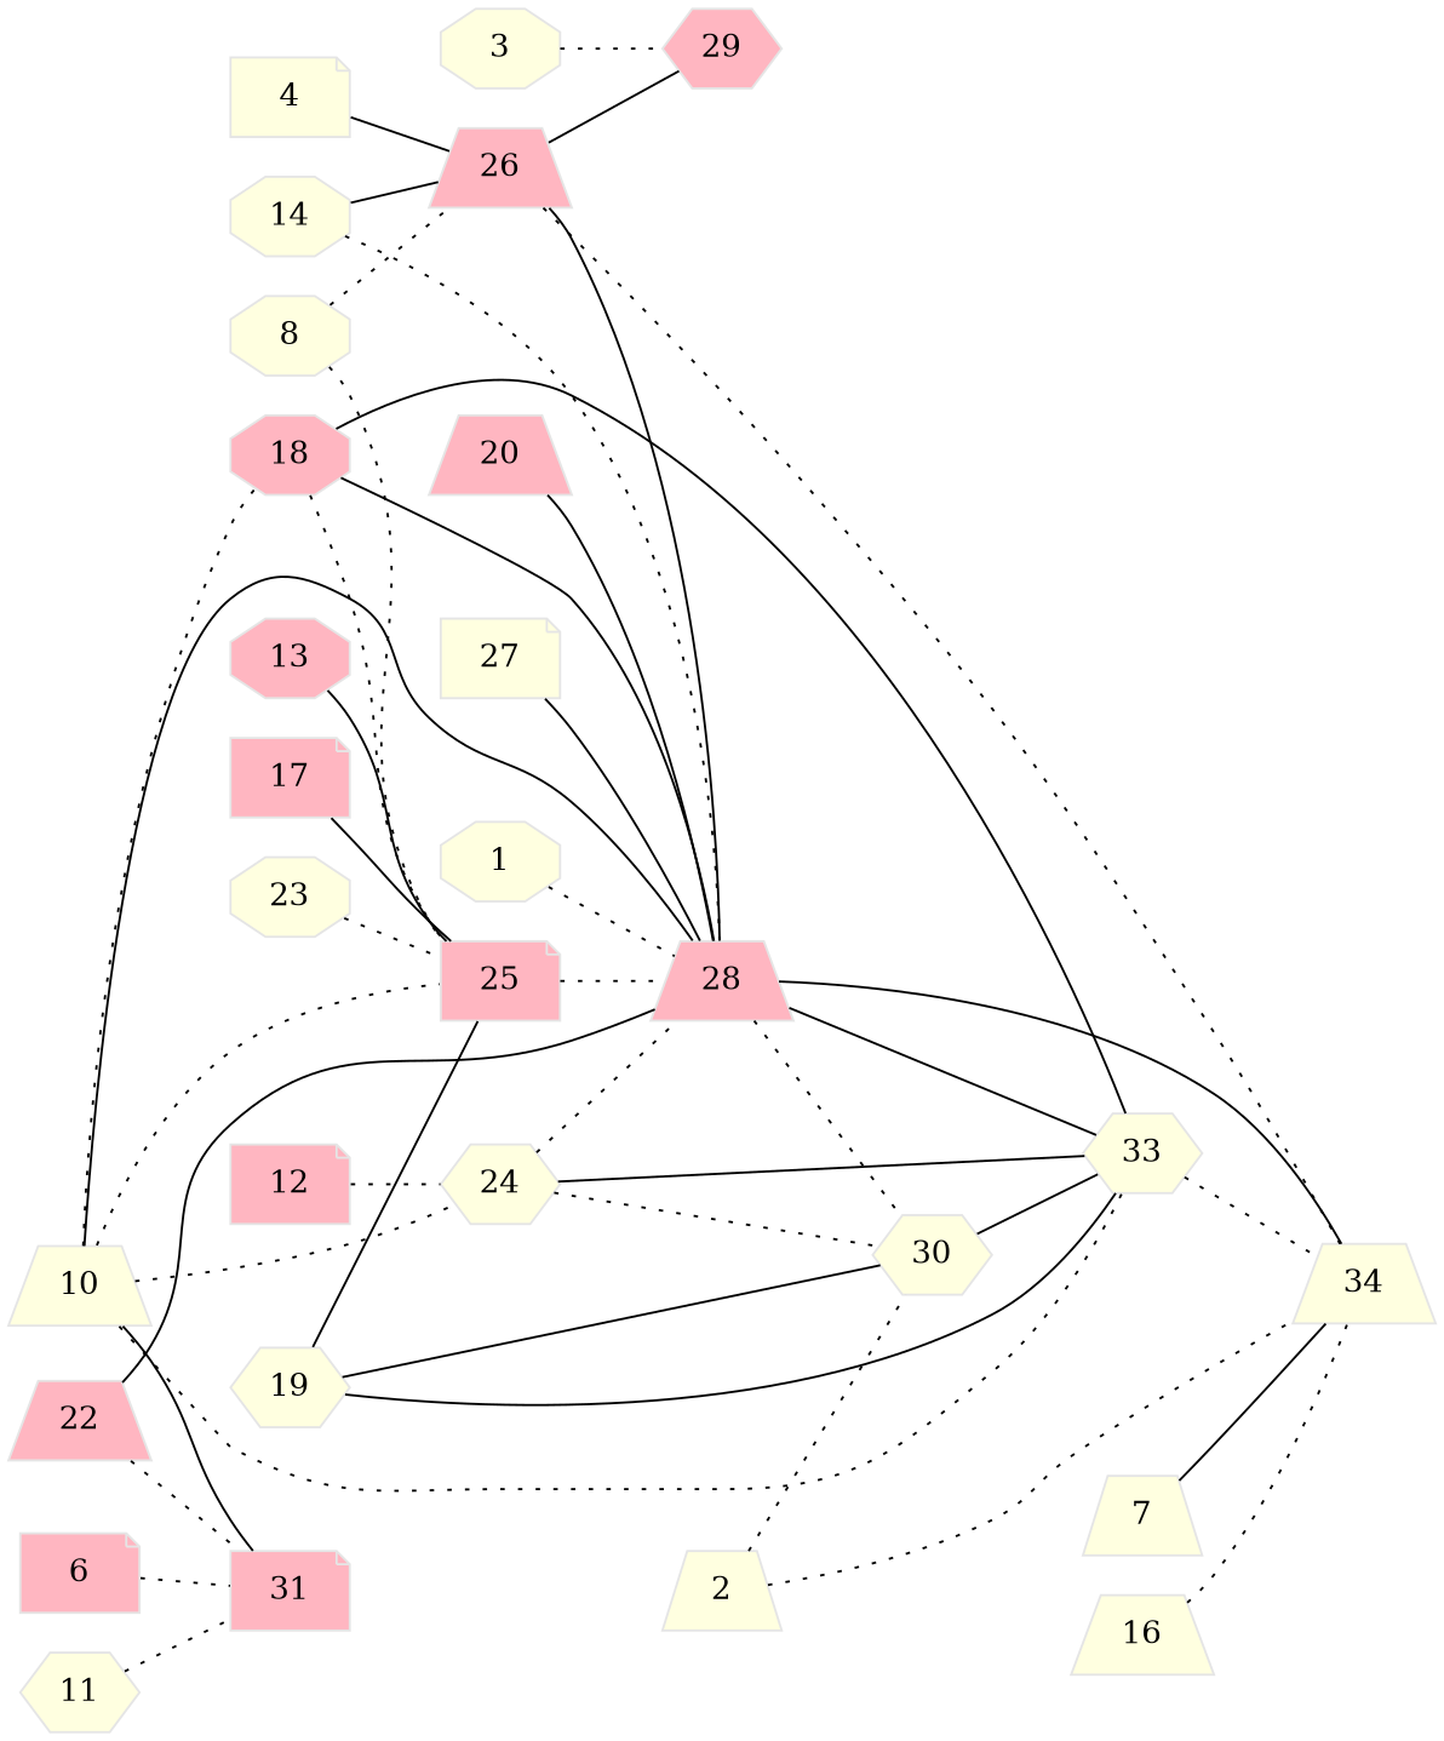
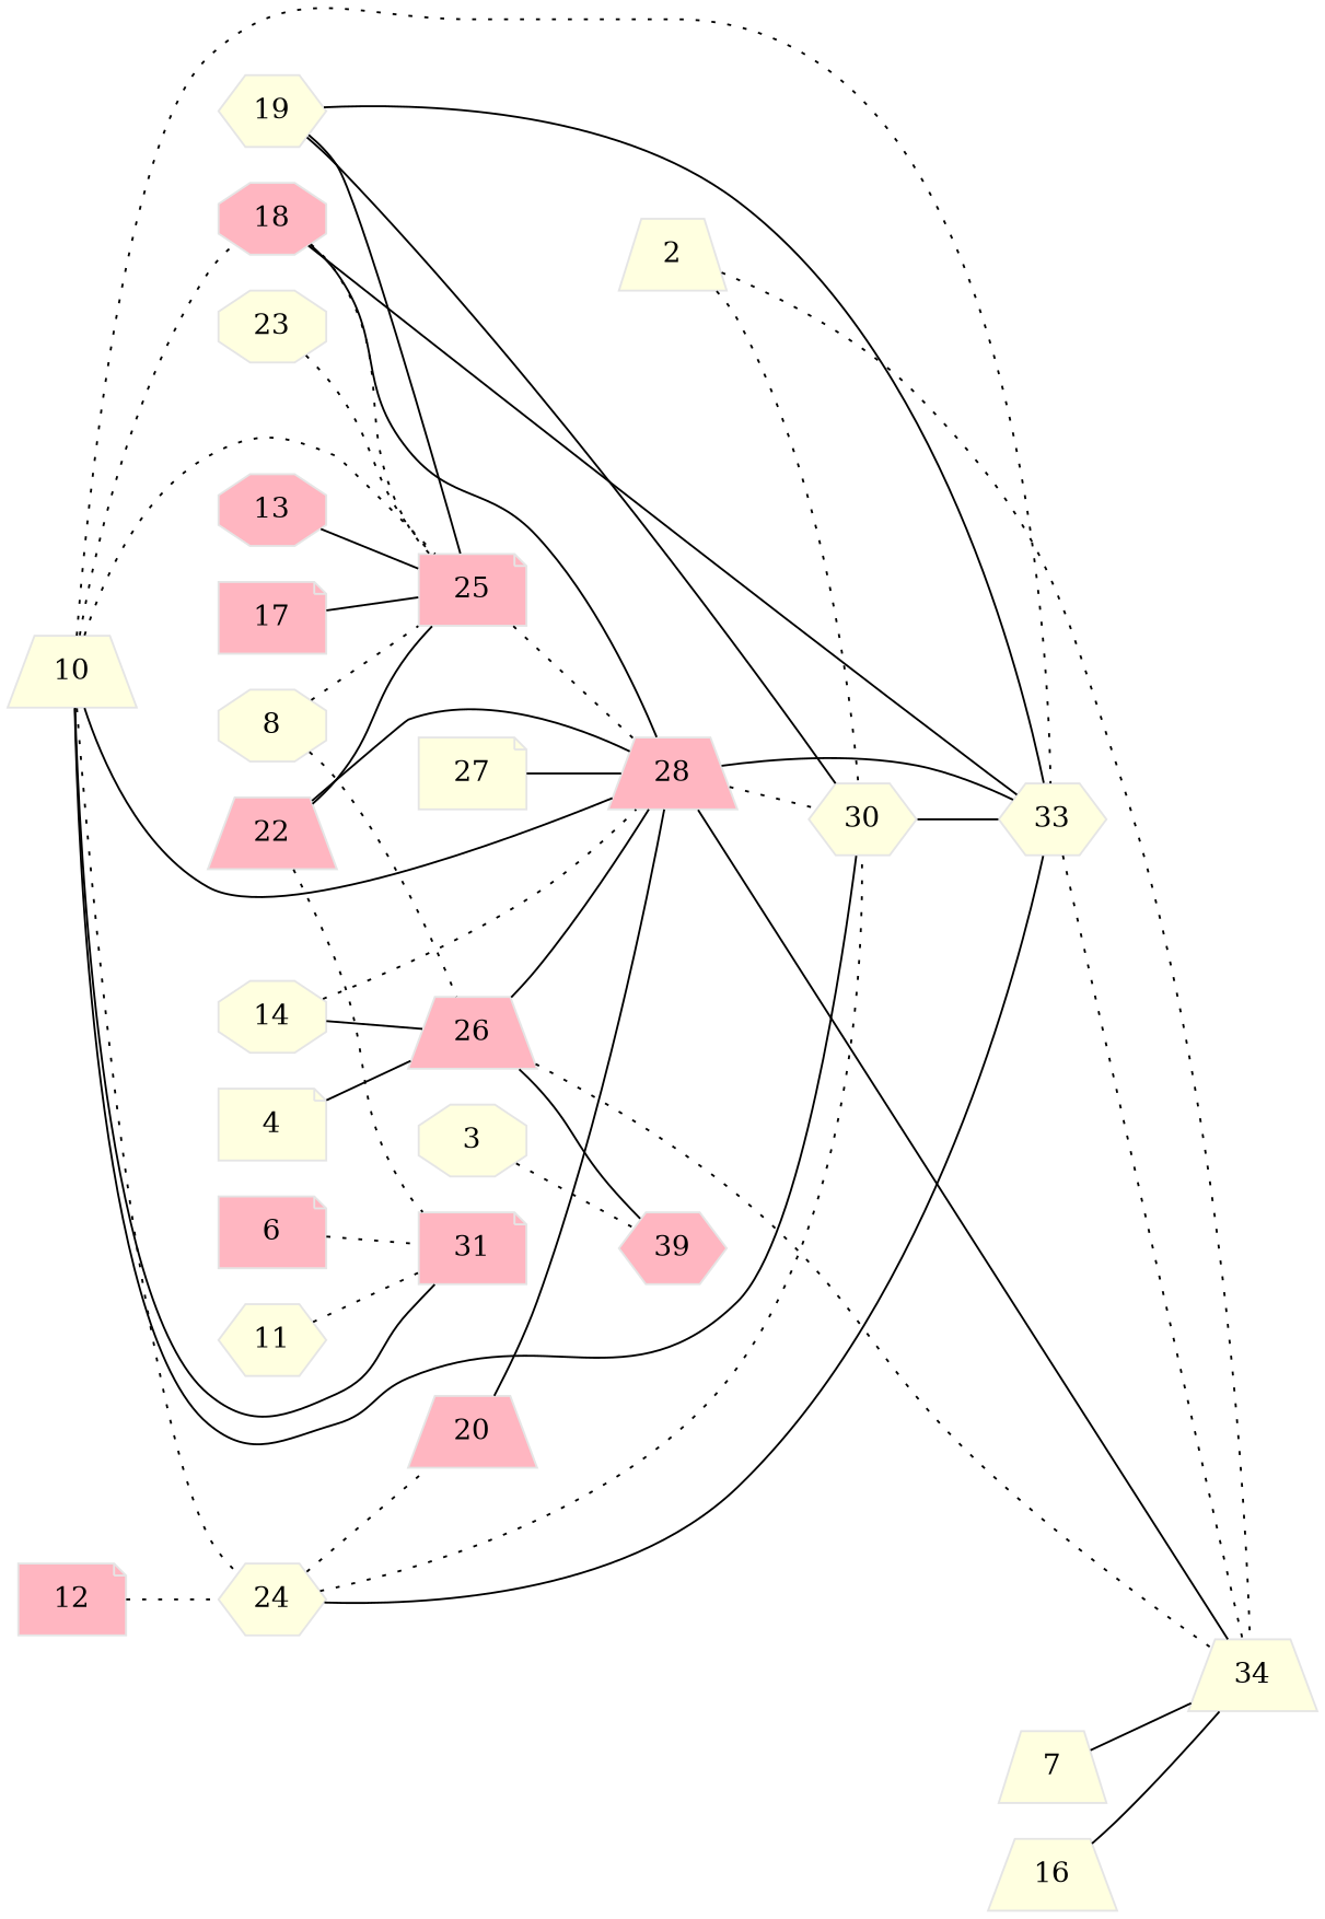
  graph {
    fontname="DejaVu Serif"
    rankdir=LR
    node [color=gray90 fillcolor=lightyellow fontname="DejaVu Serif" shape=trapezium style=filled]
    edge [fontname="DejaVu Serif" style=solid weight=1.0]
-   1 [shape=octagon]
    28 [fillcolor=lightpink]
    34
    30 [shape=hexagon]
    33 [shape=hexagon]
    2
    3 [shape=octagon]
-   29 [fillcolor=lightpink shape=hexagon]
+   29 [fillcolor=lightpink shape=hexagon label=39]
    4 [shape=note]
    26 [fillcolor=lightpink]
    6 [fillcolor=lightpink shape=note]
    31 [fillcolor=lightpink shape=note]
    7
    8 [shape=octagon]
    25 [fillcolor=lightpink shape=note]
    10
    18 [fillcolor=lightpink shape=octagon]
    24 [shape=hexagon]
    11 [shape=hexagon]
    12 [fillcolor=lightpink shape=note]
    13 [fillcolor=lightpink shape=octagon]
    14 [shape=octagon]
    16
    17 [fillcolor=lightpink shape=note]
    19 [shape=hexagon]
    20 [fillcolor=lightpink]
    22 [fillcolor=lightpink]
    23 [shape=octagon]
    27 [shape=note]
-   1 -- 28 [style=dotted]
    28 -- 34
    28 -- 30 [style=dotted]
    28 -- 33
    30 -- 33 [weight=2.0]
    33 -- 34 [style=dotted]
    2 -- 34 [style=dotted]
    2 -- 30 [style=dotted]
    3 -- 29 [style=dotted weight=2.0]
    4 -- 26
    26 -- 28
    26 -- 34 [style=dotted weight=2.0]
    26 -- 29
    6 -- 31 [style=dotted]
    7 -- 34
    8 -- 26 [style=dotted]
    8 -- 25 [style=dotted]
    25 -- 28 [style=dotted weight=3.0]
    10 -- 28
+   10 -- 30
    10 -- 33 [style=dotted weight=2.0]
    10 -- 31
    10 -- 25 [style=dotted]
    10 -- 18 [style=dotted]
    10 -- 24 [style=dotted]
    18 -- 28
    18 -- 33 [weight=2.0]
    18 -- 25 [style=dotted weight=2.0]
-   24 -- 28 [style=dotted]
+   24 -- 20 [style=dotted]
    24 -- 30 [style=dotted]
    24 -- 33 [weight=4.0]
    11 -- 31 [style=dotted]
    12 -- 24 [style=dotted]
    13 -- 25
    14 -- 28 [style=dotted]
    14 -- 26
-   16 -- 34 [style=dotted weight=2.0]
+   16 -- 34 [weight=2.0]
    17 -- 25
    19 -- 30
    19 -- 33
    19 -- 25
    20 -- 28
    22 -- 28
    22 -- 31 [style=dotted]
+   22 -- 25
    23 -- 25 [style=dotted]
    27 -- 28
  }
